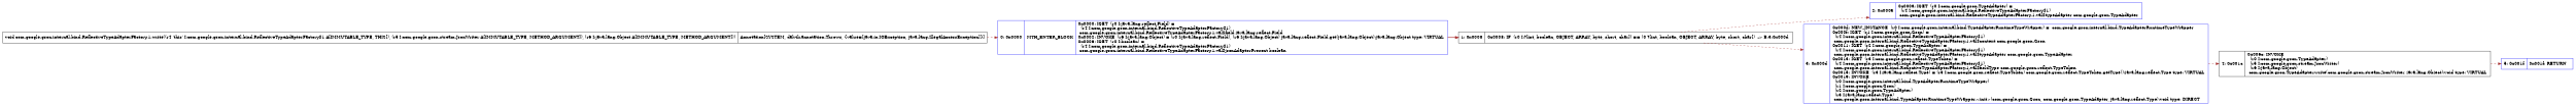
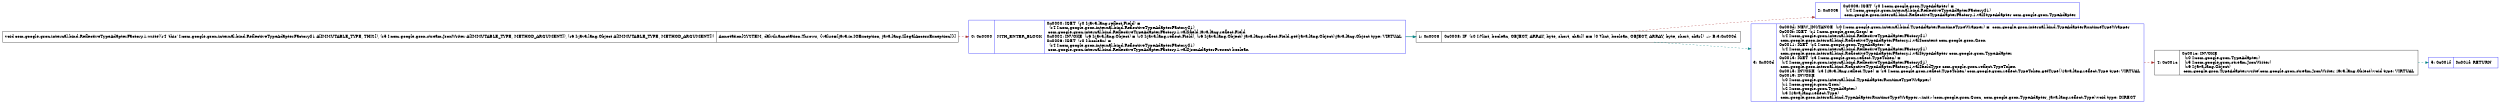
  digraph {
    rankdir=LR
    node [color=blue shape=record]
    edge [color=brown style=dashed]
    n1 [label="{0\:\ 0x0000|MTH_ENTER_BLOCK\l|0x0000: IGET  (r0 I:java.lang.reflect.Field) = \l  (r4 I:com.google.gson.internal.bind.ReflectiveTypeAdapterFactory$1)\l com.google.gson.internal.bind.ReflectiveTypeAdapterFactory.1.val$field java.lang.reflect.Field \l0x0002: INVOKE  (r6 I:java.lang.Object) = (r0 I:java.lang.reflect.Field), (r6 I:java.lang.Object) java.lang.reflect.Field.get(java.lang.Object):java.lang.Object type: VIRTUAL \l0x0006: IGET  (r0 I:boolean) = \l  (r4 I:com.google.gson.internal.bind.ReflectiveTypeAdapterFactory$1)\l com.google.gson.internal.bind.ReflectiveTypeAdapterFactory.1.val$jsonAdapterPresent boolean \l}"]
    n2 [color=black label="{1\:\ 0x0008|0x0008: IF  (r0 I:?[int, boolean, OBJECT, ARRAY, byte, short, char]) == (0 ?[int, boolean, OBJECT, ARRAY, byte, short, char])  \-\> B:3:0x000d \l}"]
    n3 [label="{2\:\ 0x000a|0x000a: IGET  (r0 I:com.google.gson.TypeAdapter) = \l  (r4 I:com.google.gson.internal.bind.ReflectiveTypeAdapterFactory$1)\l com.google.gson.internal.bind.ReflectiveTypeAdapterFactory.1.val$typeAdapter com.google.gson.TypeAdapter \l}"]
    n4 [label="{3\:\ 0x000d|0x000d: NEW_INSTANCE  (r0 I:com.google.gson.internal.bind.TypeAdapterRuntimeTypeWrapper) =  com.google.gson.internal.bind.TypeAdapterRuntimeTypeWrapper \l0x000f: IGET  (r1 I:com.google.gson.Gson) = \l  (r4 I:com.google.gson.internal.bind.ReflectiveTypeAdapterFactory$1)\l com.google.gson.internal.bind.ReflectiveTypeAdapterFactory.1.val$context com.google.gson.Gson \l0x0011: IGET  (r2 I:com.google.gson.TypeAdapter) = \l  (r4 I:com.google.gson.internal.bind.ReflectiveTypeAdapterFactory$1)\l com.google.gson.internal.bind.ReflectiveTypeAdapterFactory.1.val$typeAdapter com.google.gson.TypeAdapter \l0x0013: IGET  (r3 I:com.google.gson.reflect.TypeToken) = \l  (r4 I:com.google.gson.internal.bind.ReflectiveTypeAdapterFactory$1)\l com.google.gson.internal.bind.ReflectiveTypeAdapterFactory.1.val$fieldType com.google.gson.reflect.TypeToken \l0x0015: INVOKE  (r3 I:java.lang.reflect.Type) = (r3 I:com.google.gson.reflect.TypeToken) com.google.gson.reflect.TypeToken.getType():java.lang.reflect.Type type: VIRTUAL \l0x0019: INVOKE  \l  (r0 I:com.google.gson.internal.bind.TypeAdapterRuntimeTypeWrapper)\l  (r1 I:com.google.gson.Gson)\l  (r2 I:com.google.gson.TypeAdapter)\l  (r3 I:java.lang.reflect.Type)\l com.google.gson.internal.bind.TypeAdapterRuntimeTypeWrapper.\<init\>(com.google.gson.Gson, com.google.gson.TypeAdapter, java.lang.reflect.Type):void type: DIRECT \l}"]
-   n5 [color=black label="{4\:\ 0x001c|0x006c: INVOKE  \l  (r0 I:com.google.gson.TypeAdapter)\l  (r5 I:com.google.gson.stream.JsonWriter)\l  (r6 I:java.lang.Object)\l com.google.gson.TypeAdapter.write(com.google.gson.stream.JsonWriter, java.lang.Object):void type: VIRTUAL \l}"]
+   n5 [color=black label="{4\:\ 0x001c|0x001c: INVOKE  \l  (r0 I:com.google.gson.TypeAdapter)\l  (r5 I:com.google.gson.stream.JsonWriter)\l  (r6 I:java.lang.Object)\l com.google.gson.TypeAdapter.write(com.google.gson.stream.JsonWriter, java.lang.Object):void type: VIRTUAL \l}"]
    n6 [label="{5\:\ 0x001f|0x001f: RETURN   \l}"]
    n7 [color=black label="{void com.google.gson.internal.bind.ReflectiveTypeAdapterFactory.1.write((r4 'this' I:com.google.gson.internal.bind.ReflectiveTypeAdapterFactory$1 A[IMMUTABLE_TYPE, THIS]), (r5 I:com.google.gson.stream.JsonWriter A[IMMUTABLE_TYPE, METHOD_ARGUMENT]), (r6 I:java.lang.Object A[IMMUTABLE_TYPE, METHOD_ARGUMENT]))  | Annotation[SYSTEM, dalvik.annotation.Throws, \{value=[java.io.IOException, java.lang.IllegalAccessException]\}]\l}"]
-   n1 -> n2 [style=bold]
+   n1 -> n2 [color=teal style=bold]
    n2 -> n3
-   n2 -> n4
+   n2 -> n4 [color=teal]
    n4 -> n5
-   n5 -> n6
+   n5 -> n6 [color=teal]
    n7 -> n1
  }
